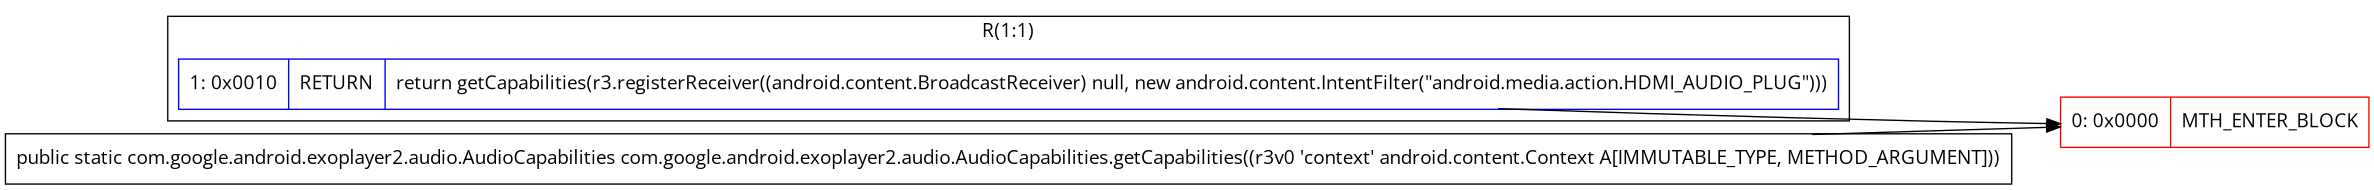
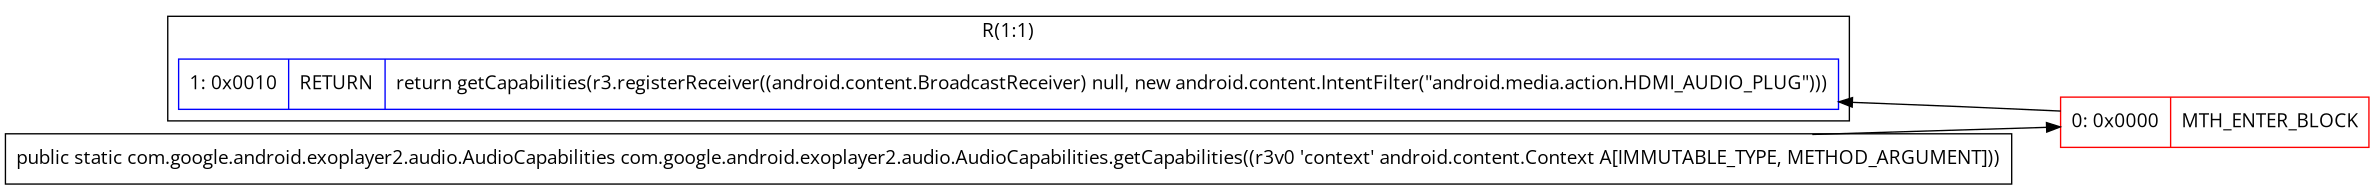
  digraph {
    rankdir=LR
    fontname="Open Sans"
    node [shape=record fontname="Open Sans"]
    edge [fontname="Open Sans"]
    n1 [color=blue label="{1\:\ 0x0010|RETURN\l|return getCapabilities(r3.registerReceiver((android.content.BroadcastReceiver) null, new android.content.IntentFilter(\"android.media.action.HDMI_AUDIO_PLUG\")))\l}"]
    n2 [color=red label="{0\:\ 0x0000|MTH_ENTER_BLOCK\l}"]
    n3 [label="{public static com.google.android.exoplayer2.audio.AudioCapabilities com.google.android.exoplayer2.audio.AudioCapabilities.getCapabilities((r3v0 'context' android.content.Context A[IMMUTABLE_TYPE, METHOD_ARGUMENT])) }"]
    subgraph cluster_1 {
      label="R(1:1)"
      n1
    }
-   n1 -> n2
+   n2 -> n1
    n3 -> n2
  }
